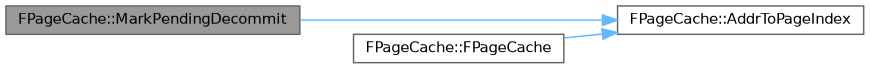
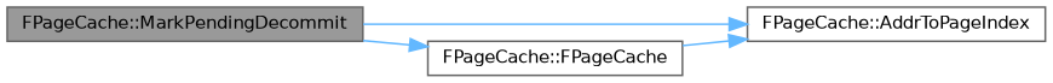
  digraph {
    rankdir=LR
    node [color=grey40 fillcolor=white fontname=Helvetica fontsize=10 shape=box style=filled]
    edge [color=steelblue1 fontname=Helvetica fontsize=10 labelfontname=Helvetica labelfontsize=10 style=solid]
    n1 [color=gray40 fillcolor=grey60 fontcolor=black height=0.2 label="FPageCache::MarkPendingDecommit" width=0.4]
    n2 [height=0.2 label="FPageCache::AddrToPageIndex" width=0.4]
    n3 [height=0.2 label="FPageCache::FPageCache" width=0.4]
    n1 -> n2
+   n1 -> n3
    n3 -> n2
  }
